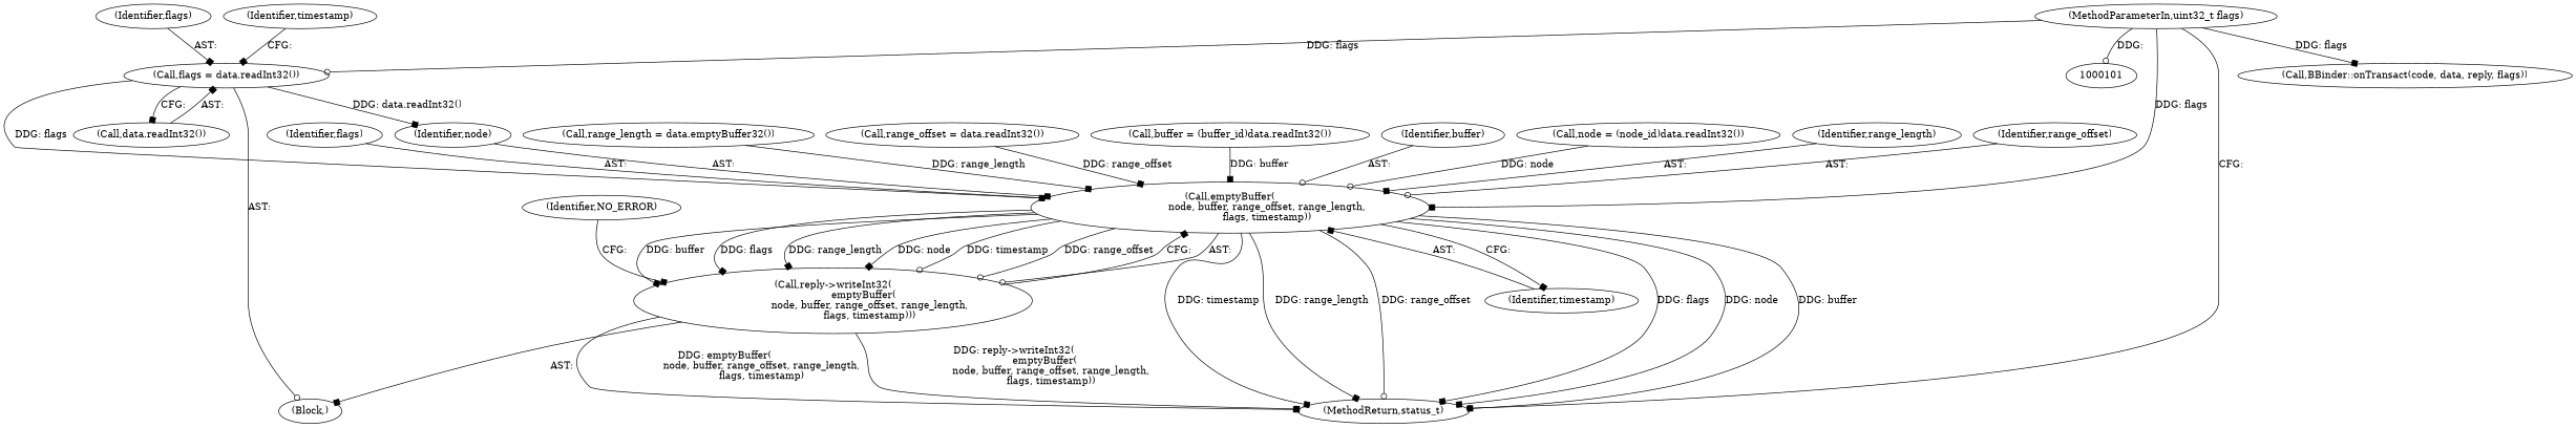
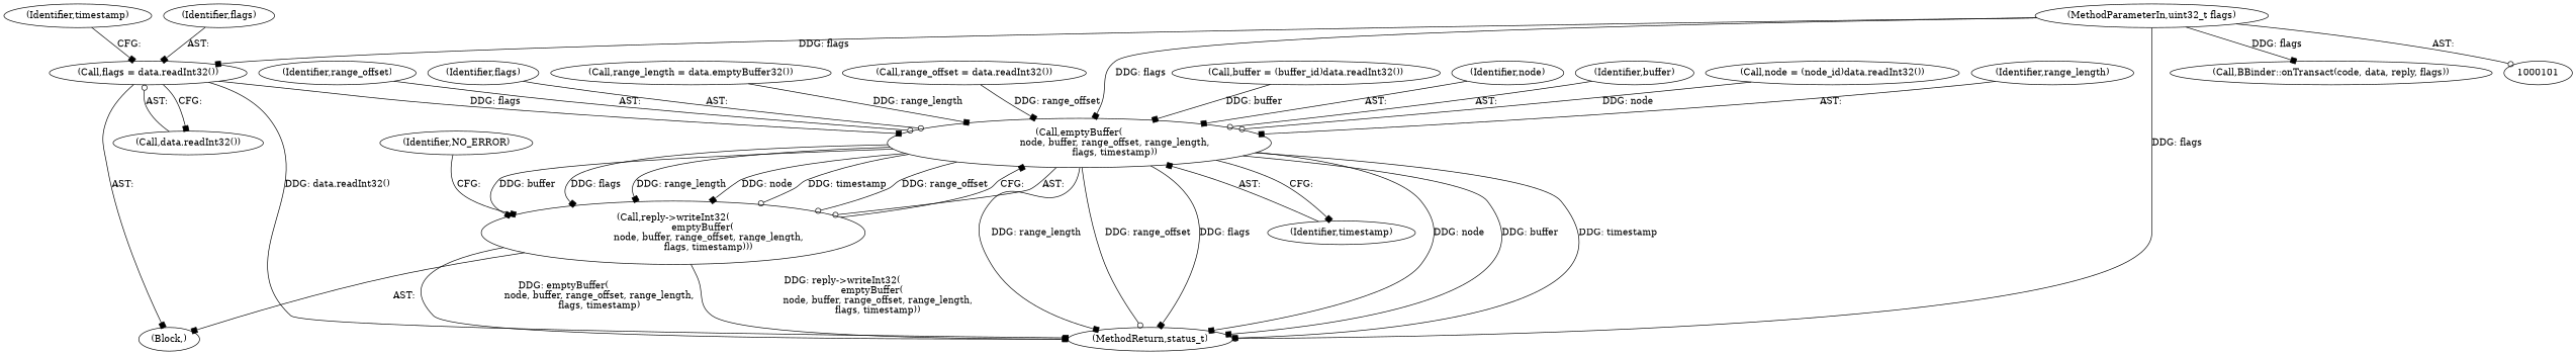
  digraph {
    edge [arrowhead=box]
    n1 [label="(Call,flags = data.readInt32())"]
    n2 [label="(Call,emptyBuffer(\n                        node, buffer, range_offset, range_length,\n                        flags, timestamp))"]
    n3 [label="(Call,data.readInt32())"]
    n4 [label="(Block,)"]
    n5 [label="(MethodReturn,status_t)"]
    n6 [label="(Call,reply->writeInt32(\n                    emptyBuffer(\n                        node, buffer, range_offset, range_length,\n                        flags, timestamp)))"]
    n7 [label="(Identifier,timestamp)"]
    n8 [label="(MethodParameterIn,uint32_t flags)"]
    n9 [label="(Call,BBinder::onTransact(code, data, reply, flags))"]
    1000101
    n11 [label="(Identifier,flags)"]
    n12 [label="(Identifier,NO_ERROR)"]
    n13 [label="(Call,range_length = data.emptyBuffer32())"]
    n14 [label="(Call,range_offset = data.readInt32())"]
    n15 [label="(Call,buffer = (buffer_id)data.readInt32())"]
    n16 [label="(Identifier,node)"]
    n17 [label="(Identifier,buffer)"]
    n18 [label="(Identifier,flags)"]
    n19 [label="(Identifier,timestamp)"]
    n20 [label="(Call,node = (node_id)data.readInt32())"]
    n21 [label="(Identifier,range_length)"]
    n22 [label="(Identifier,range_offset)"]
    n1 -> n2 [label="DDG: flags"]
    n1 -> n3 [label="CFG: "]
-   n1 -> n4 [arrowhead=odot label="AST: "]
-   n1 -> n16 [label="DDG: data.readInt32()"]
+   n1 -> n4 [label="AST: "]
+   n1 -> n5 [label="DDG: data.readInt32()"]
    n2 -> n5 [label="DDG: range_length"]
    n2 -> n5 [arrowhead=odot label="DDG: range_offset"]
    n2 -> n5 [label="DDG: flags"]
    n2 -> n5 [label="DDG: node"]
    n2 -> n5 [label="DDG: buffer"]
    n2 -> n5 [label="DDG: timestamp"]
    n2 -> n6 [arrowhead=odot label="AST: "]
    n2 -> n6 [label="DDG: buffer"]
    n2 -> n6 [label="DDG: flags"]
    n2 -> n6 [label="DDG: range_length"]
    n2 -> n6 [label="DDG: node"]
    n2 -> n6 [arrowhead=odot label="DDG: timestamp"]
    n2 -> n6 [arrowhead=odot label="DDG: range_offset"]
    n2 -> n7 [label="CFG: "]
-   n3 -> n1 [label="AST: "]
+   n3 -> n1 [arrowhead=odot label="AST: "]
    n6 -> n2 [label="CFG: "]
    n6 -> n4 [label="AST: "]
    n6 -> n5 [label="DDG: reply->writeInt32(\n                    emptyBuffer(\n                        node, buffer, range_offset, range_length,\n                        flags, timestamp))"]
    n6 -> n5 [label="DDG: emptyBuffer(\n                        node, buffer, range_offset, range_length,\n                        flags, timestamp)"]
    n7 -> n2 [label="AST: "]
-   n8 -> n1 [arrowhead=odot label="DDG: flags"]
+   n8 -> n1 [label="DDG: flags"]
    n8 -> n2 [label="DDG: flags"]
-   n8 -> n5 [arrowhead=odot label="CFG: "]
+   n8 -> n5 [arrowhead=odot label="DDG: flags"]
    n8 -> n9 [label="DDG: flags"]
-   n8 -> 1000101 [arrowhead=odot label="DDG: "]
+   n8 -> 1000101 [arrowhead=odot label="AST: "]
    n11 -> n2 [arrowhead=odot label="AST: "]
    n12 -> n6 [label="CFG: "]
    n13 -> n2 [label="DDG: range_length"]
    n14 -> n2 [label="DDG: range_offset"]
    n15 -> n2 [label="DDG: buffer"]
    n16 -> n2 [label="AST: "]
    n17 -> n2 [arrowhead=odot label="AST: "]
    n18 -> n1 [label="AST: "]
    n19 -> n1 [label="CFG: "]
    n20 -> n2 [arrowhead=odot label="DDG: node"]
    n21 -> n2 [label="AST: "]
    n22 -> n2 [arrowhead=odot label="AST: "]
  }
